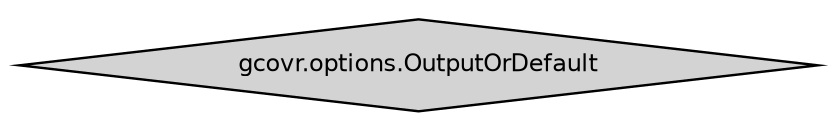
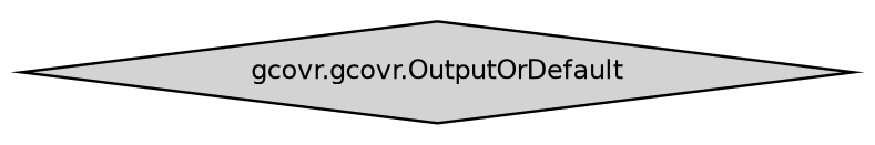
  digraph {
    rankdir=LR
-   n1 [color=black fillcolor=lightgrey fontname=Helvetica fontsize=10 height=0.2 label="gcovr.options.OutputOrDefault" shape=diamond style=filled width=0.4]
+   n1 [color=black fillcolor=lightgrey fontname=Helvetica fontsize=10 height=0.2 label="gcovr.gcovr.OutputOrDefault" shape=diamond style=filled width=0.4]
  }
